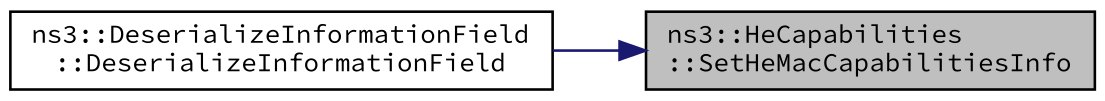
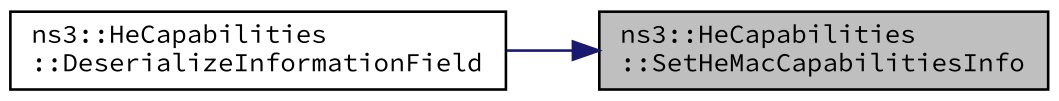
  digraph {
    rankdir=RL
    fontname="Source Code Pro"
    node [color=black fontname="Source Code Pro" fontsize=10 shape=record style=filled]
    n1 [fillcolor=grey75 fontcolor=black height=0.2 label="ns3::HeCapabilities\l::SetHeMacCapabilitiesInfo" width=0.4]
-   n2 [fillcolor=white height=0.2 label="ns3::DeserializeInformationField\l::DeserializeInformationField" width=0.4]
+   n2 [fillcolor=white height=0.2 label="ns3::HeCapabilities\l::DeserializeInformationField" width=0.4]
    n1 -> n2 [color=midnightblue dir=back fontname="Source Code Pro" fontsize=10 labelfontname=Helvetica labelfontsize=10 style=solid]
  }
